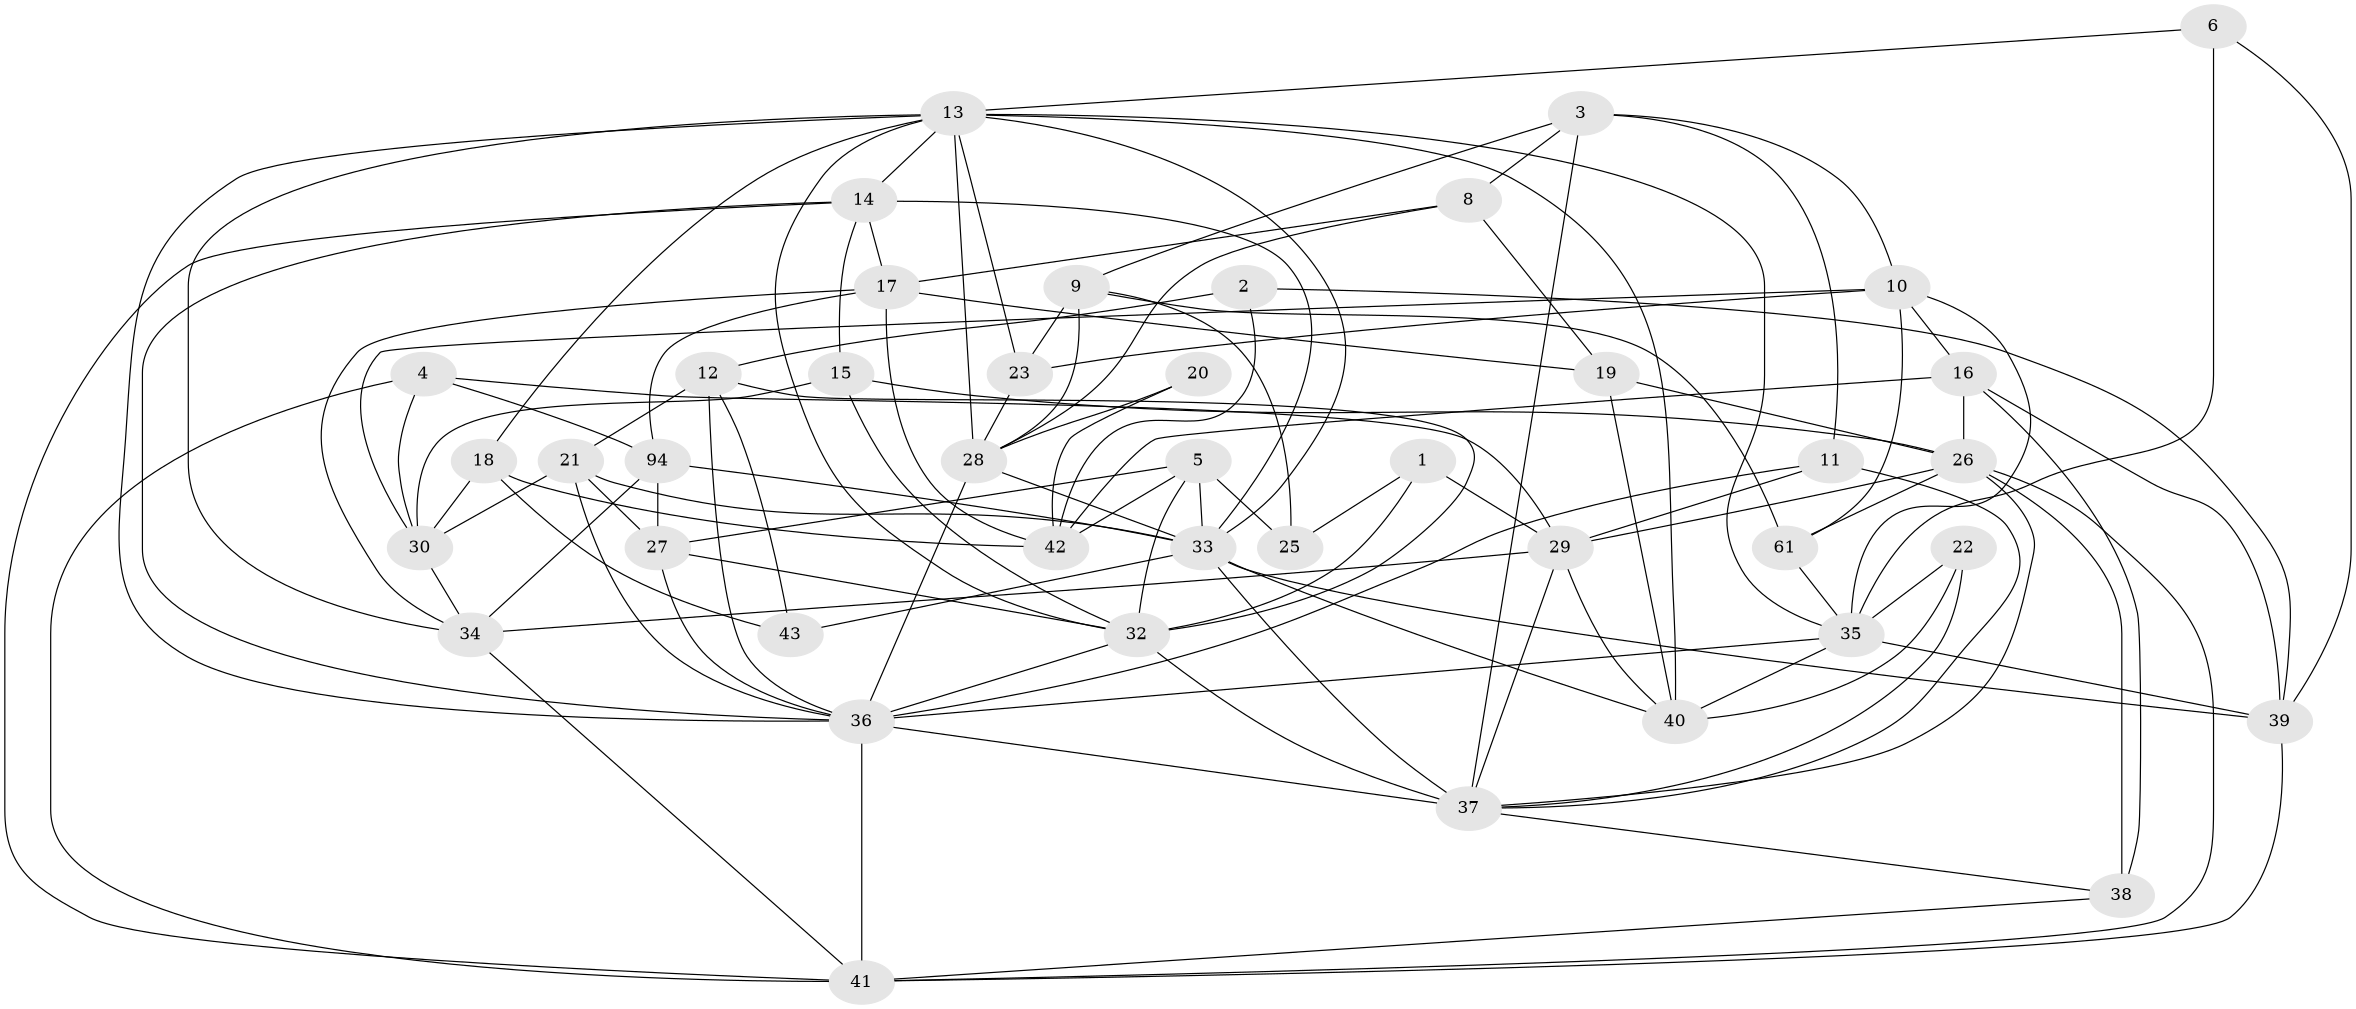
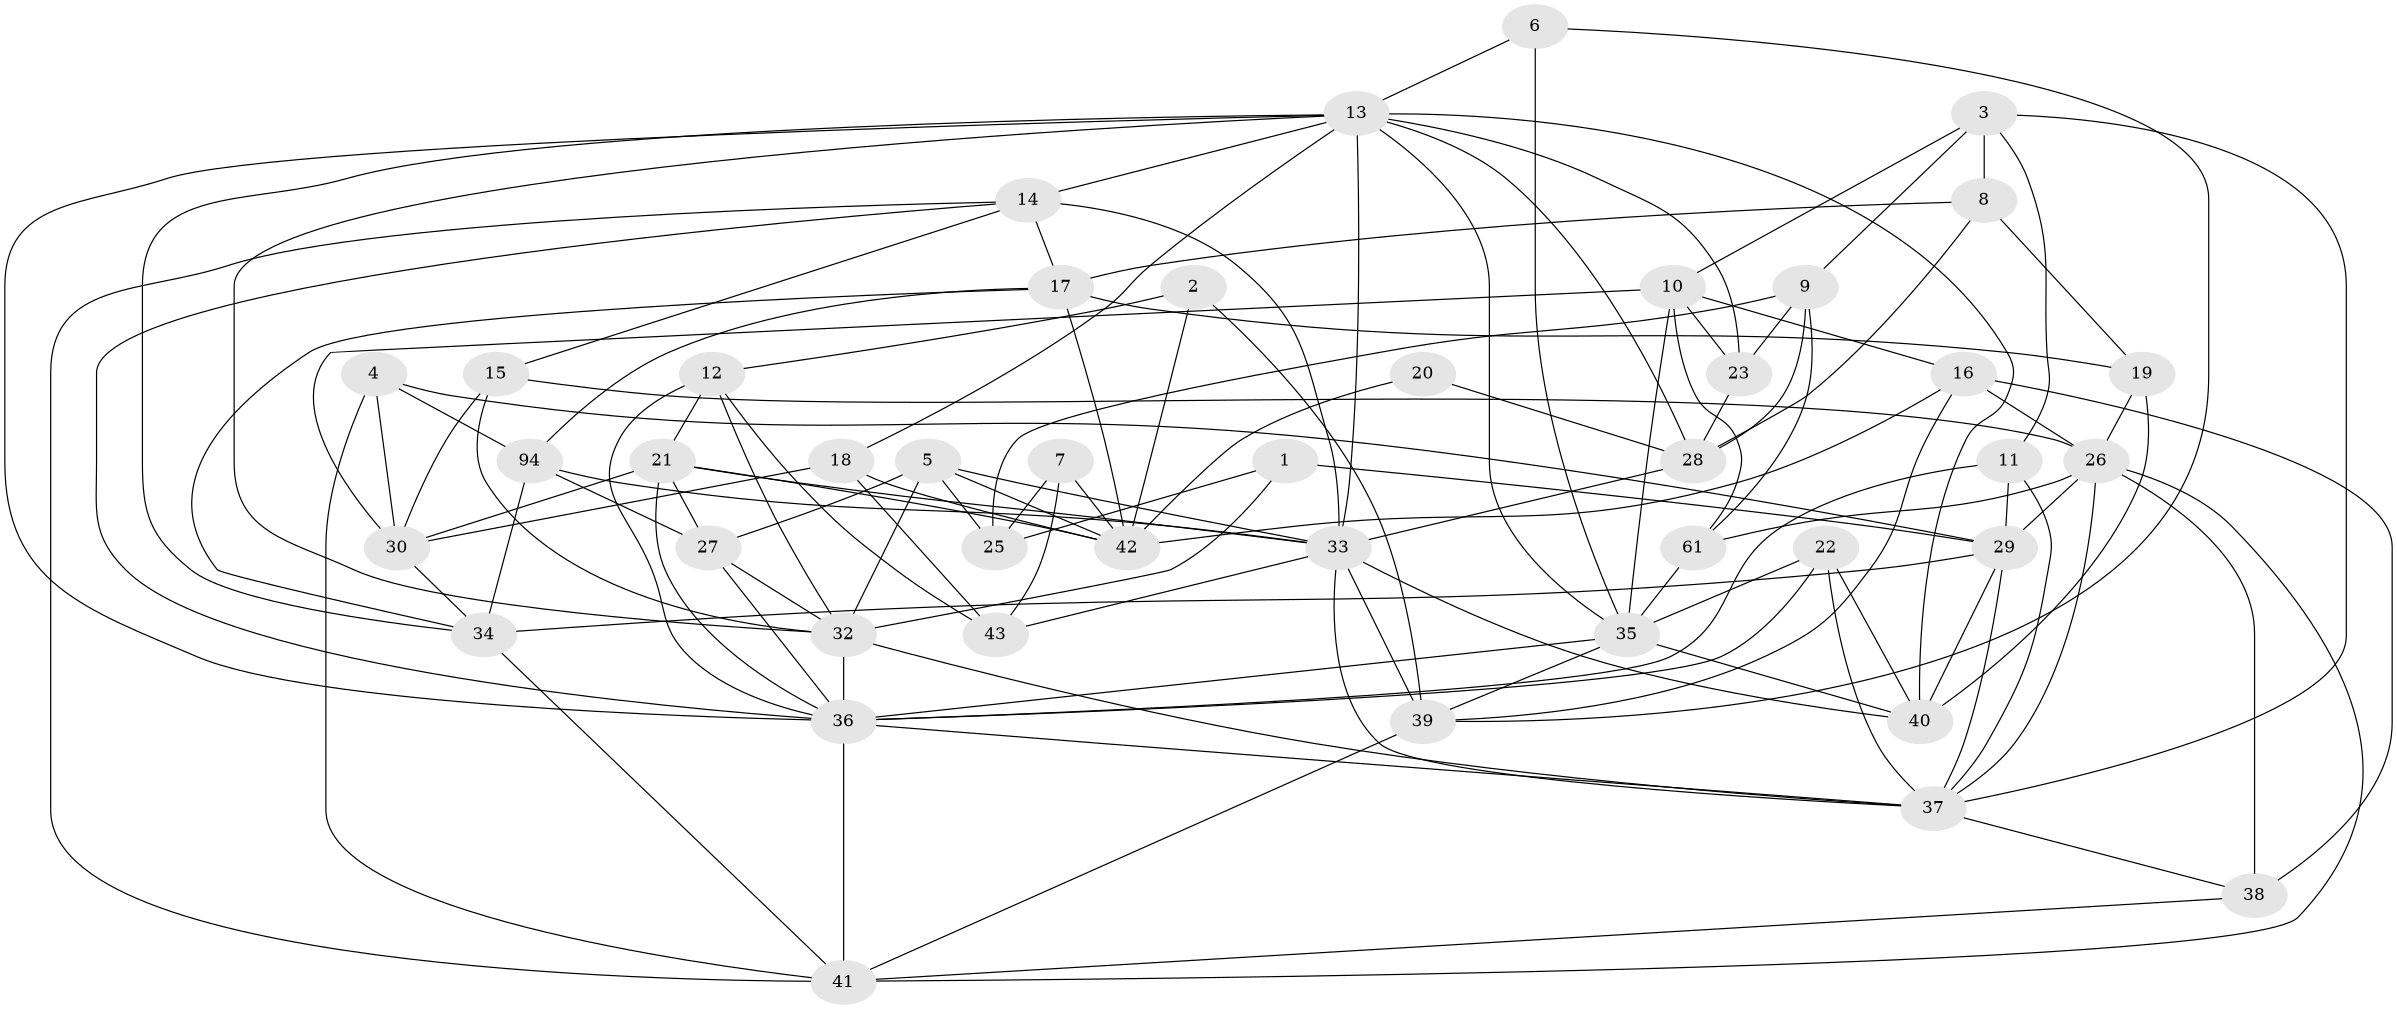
  graph {
    node [color=gray90 style=filled]
    edge [weight=1.0]
    1
    25
    29
    32
    37
    34
    40
    36
    2
    12
    39
    42
    43
    21
    41
    3
    8
    9
    10
    11
    17
    19
    28
    23
    n25 [label=61]
    30
    35
    16
    38
    4
    n31 [label=94]
    27
    33
    5
    6
    13
    14
    18
+   7
    26
    15
    20
    22
    1 -- 25
    1 -- 29
    1 -- 32
    29 -- 37
    29 -- 34
    29 -- 40
    32 -- 37
    32 -- 36
    37 -- 38
    34 -- 41
    36 -- 37
    36 -- 41
    2 -- 12
    2 -- 39
    2 -- 42
    12 -- 32
    12 -- 36
    12 -- 43
    12 -- 21 [weight=2.0]
    39 -- 41
    21 -- 36
+   21 -- 42
    21 -- 30
    21 -- 27
    21 -- 33
    3 -- 37
    3 -- 8
    3 -- 9
    3 -- 10
    3 -- 11
    8 -- 17
    8 -- 19
    8 -- 28
    9 -- 25
    9 -- 28
    9 -- 23
    9 -- n25
    10 -- 23
    10 -- n25 [weight=2.0]
    10 -- 30
    10 -- 35 [weight=2.0]
    10 -- 16
    11 -- 29
    11 -- 37
    11 -- 36
    17 -- 34
    17 -- 42
    17 -- 19 [weight=2.0]
    17 -- n31
    19 -- 40
    19 -- 26
    28 -- 33
    23 -- 28
    n25 -- 35
    30 -- 34
    35 -- 40
    35 -- 36
    35 -- 39
    16 -- 39
    16 -- 42
    16 -- 38
    16 -- 26
    38 -- 41
    4 -- 29
    4 -- 41
    4 -- 30
    4 -- n31
    n31 -- 34
    n31 -- 27
    n31 -- 33
    27 -- 32
    27 -- 36
    33 -- 37 [weight=2.0]
    33 -- 40
    33 -- 39 [weight=2.0]
    33 -- 43
    5 -- 25
    5 -- 32 [weight=2.0]
    5 -- 42
    5 -- 27
    5 -- 33
    6 -- 39
    6 -- 35
    6 -- 13
    13 -- 32
    13 -- 34
    13 -- 40
    13 -- 36
    13 -- 28
    13 -- 23
    13 -- 35
    13 -- 33
    13 -- 14
    13 -- 18
    14 -- 36
    14 -- 41
    14 -- 17
    14 -- 33
    14 -- 15
    18 -- 42
    18 -- 43
    18 -- 30
+   7 -- 25
+   7 -- 42
+   7 -- 43
    26 -- 29
    26 -- 37
    26 -- 41
    26 -- n25
    26 -- 38 [weight=2.0]
    15 -- 32
    15 -- 30
    15 -- 26
    20 -- 42
    20 -- 28
    22 -- 37
    22 -- 40
-   28 -- 36 [weight=2.0]
+   22 -- 36 [weight=2.0]
    22 -- 35
  }
